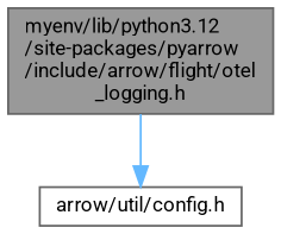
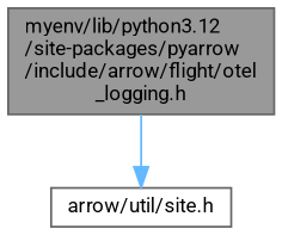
  digraph {
    fontname=Roboto
    node [fontname=Roboto fontsize=10 shape=box style=filled]
    n1 [color=gray40 fillcolor=grey60 fontcolor=black height=0.2 label="myenv/lib/python3.12\l/site-packages/pyarrow\l/include/arrow/flight/otel\l_logging.h" width=0.4]
-   n2 [color=grey40 fillcolor=white height=0.2 label="arrow/util/config.h" width=0.4]
+   n2 [color=grey40 fillcolor=white height=0.2 label="arrow/util/site.h" width=0.4]
    n1 -> n2 [color=steelblue1 fontname=Roboto fontsize=10 labelfontname=Helvetica labelfontsize=10 style=solid]
  }
